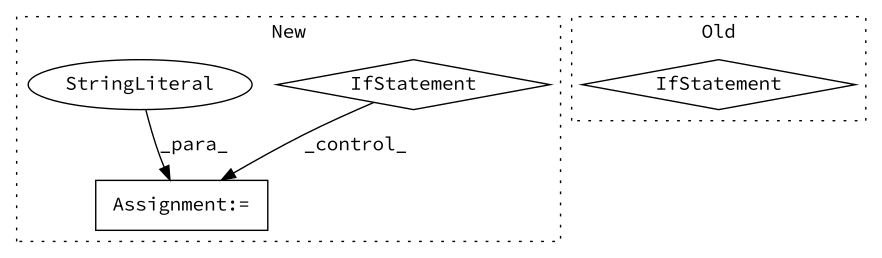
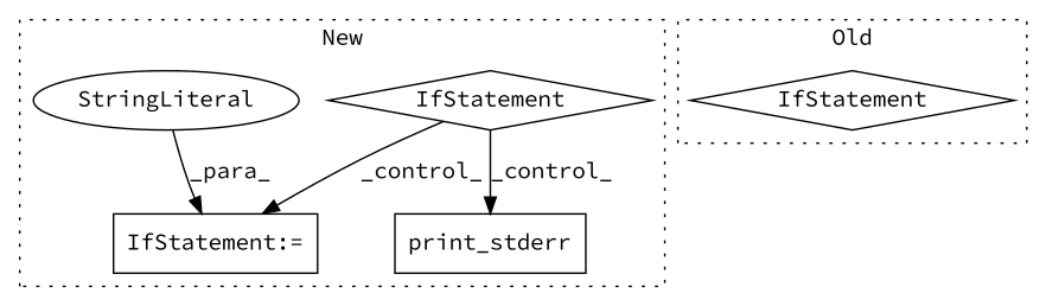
  digraph {
    fontname="Source Code Pro"
    node [a=25 fontname="Source Code Pro" l="4,2" shape=box]
    edge [fontname="Source Code Pro"]
+   n1 [a=32 l="13,1" label=print_stderr s="8722,8761"]
    n2 [label=IfStatement s="8681,8704" shape=diamond]
    n3 [a=45 l=26 label=StringLiteral s=8735 shape=ellipse]
-   n4 [a=7 l=1 label="Assignment:=" s=8779]
+   n4 [a=7 l=1 label="IfStatement:=" s=8779]
    n5 [label=IfStatement s="8402,8425" shape=diamond]
    subgraph cluster_1 {
      label=New
      style=dotted
+     n1
      n2
      n3
      n4
    }
    subgraph cluster_2 {
      label=Old
      style=dotted
      n5
    }
+   n2 -> n1 [label=_control_]
    n2 -> n4 [label=_control_]
    n3 -> n4 [label=_para_]
  }
